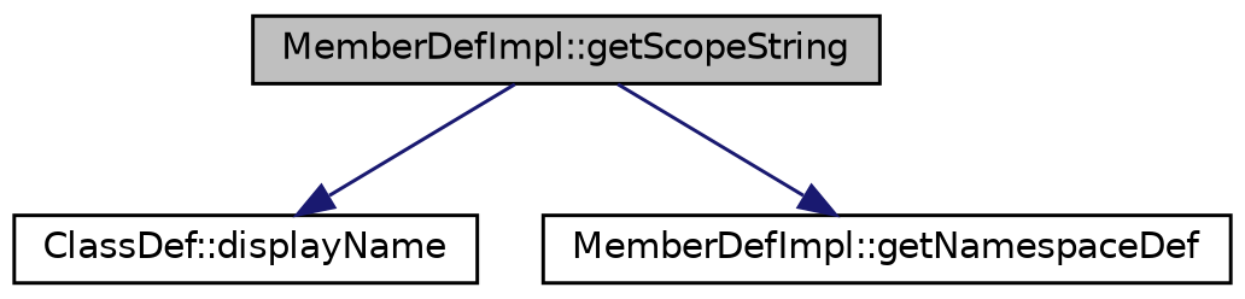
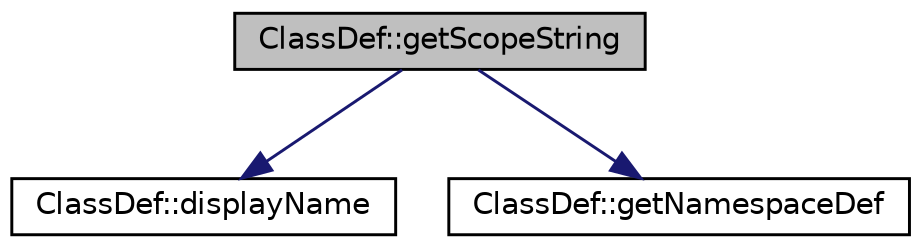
  digraph {
    rankdir=TB
    node [color=black fillcolor=white fontname=Helvetica fontsize=10 shape=record style=filled]
    edge [color=midnightblue fontname=Helvetica fontsize=10 labelfontname=Helvetica labelfontsize=10 style=solid]
-   n1 [fillcolor=grey75 fontcolor=black height=0.2 label="MemberDefImpl::getScopeString" width=0.4]
+   n1 [fillcolor=grey75 fontcolor=black height=0.2 label="ClassDef::getScopeString" width=0.4]
    n2 [height=0.2 label="ClassDef::displayName" width=0.4]
-   n3 [height=0.2 label="MemberDefImpl::getNamespaceDef" width=0.4]
+   n3 [height=0.2 label="ClassDef::getNamespaceDef" width=0.4]
    n1 -> n2
    n1 -> n3
  }
